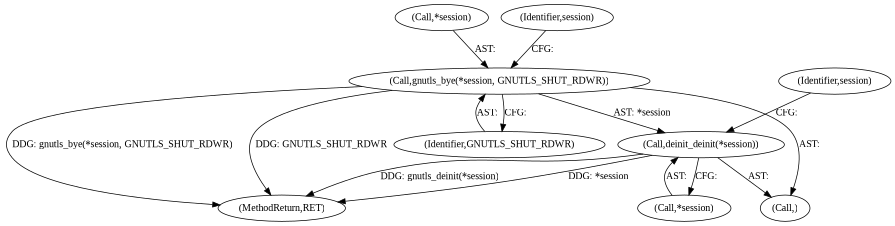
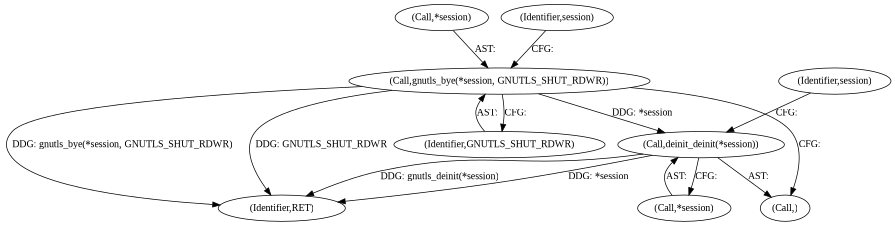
  digraph {
    fontname="Liberation Serif"
    node [fontname="Liberation Serif"]
    edge [fontname="Liberation Serif"]
    n1 [label="(Call,gnutls_bye(*session, GNUTLS_SHUT_RDWR))"]
    n2 [label="(Call,deinit_deinit(*session))"]
    n3 [label="(Call,)"]
-   n4 [label="(MethodReturn,RET)"]
+   n4 [label="(Identifier,RET)"]
    n5 [label="(Identifier,GNUTLS_SHUT_RDWR)"]
    n6 [label="(Call,*session)"]
    n7 [label="(Call,*session)"]
    n8 [label="(Identifier,session)"]
    n9 [label="(Identifier,session)"]
-   n1 -> n2 [label="AST: *session"]
-   n1 -> n3 [label="AST: "]
+   n1 -> n2 [label="DDG: *session"]
+   n1 -> n3 [label="CFG: "]
    n1 -> n4 [label="DDG: gnutls_bye(*session, GNUTLS_SHUT_RDWR)"]
    n1 -> n4 [label="DDG: GNUTLS_SHUT_RDWR"]
    n1 -> n5 [label="CFG: "]
    n2 -> n3 [label="AST: "]
    n2 -> n4 [label="DDG: *session"]
    n2 -> n4 [label="DDG: gnutls_deinit(*session)"]
    n2 -> n6 [label="CFG: "]
    n5 -> n1 [label="AST: "]
    n6 -> n2 [label="AST: "]
    n7 -> n1 [label="AST: "]
    n8 -> n2 [label="CFG: "]
    n9 -> n1 [label="CFG: "]
  }
